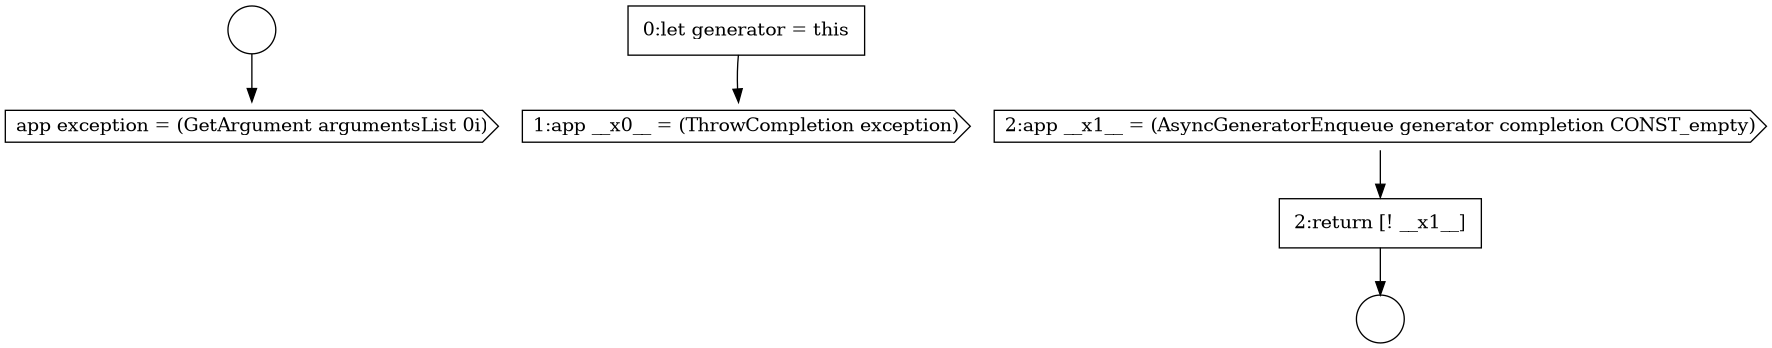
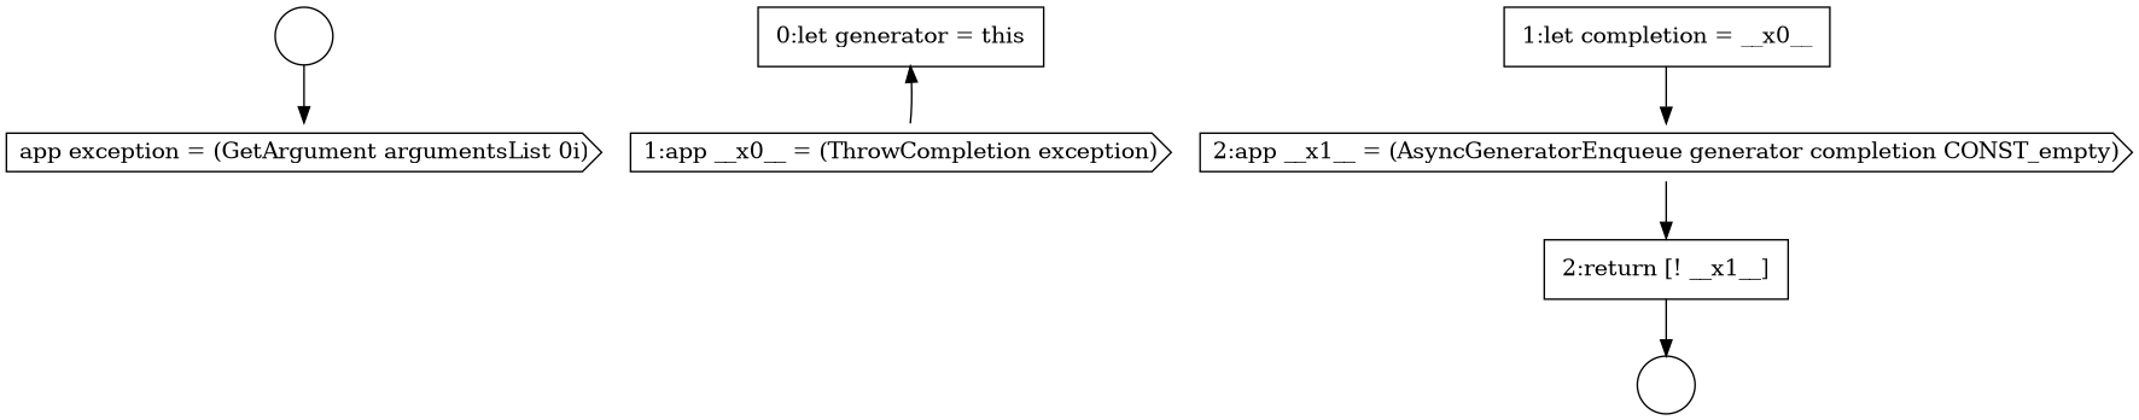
  digraph {
    node [color=black fillcolor=white shape=cds style=filled]
    edge [color=black]
    n1 [label=<<font color="black">app exception = (GetArgument argumentsList 0i)</font>>]
    n2 [label=<<font color="black">     <table border="0" cellborder="1" cellspacing="0" cellpadding="10">       <tr><td align="left">0:let generator = this</td></tr>     </table>   </font>> margin=0 shape=none]
    n3 [label=<<font color="black">1:app __x0__ = (ThrowCompletion exception)</font>>]
+   n4 [label=<<font color="black">     <table border="0" cellborder="1" cellspacing="0" cellpadding="10">       <tr><td align="left">1:let completion = __x0__</td></tr>     </table>   </font>> margin=0 shape=none]
    n5 [label=<<font color="black">2:app __x1__ = (AsyncGeneratorEnqueue generator completion CONST_empty)</font>>]
    n6 [label=<<font color="black">     <table border="0" cellborder="1" cellspacing="0" cellpadding="10">       <tr><td align="left">2:return [! __x1__]</td></tr>     </table>   </font>> margin=0 shape=none]
    n7 [label=" " shape=circle]
    n8 [label=" " shape=circle]
-   n2 -> n3
+   n3 -> n2
+   n4 -> n5
    n5 -> n6
    n6 -> n7
    n8 -> n1
  }
